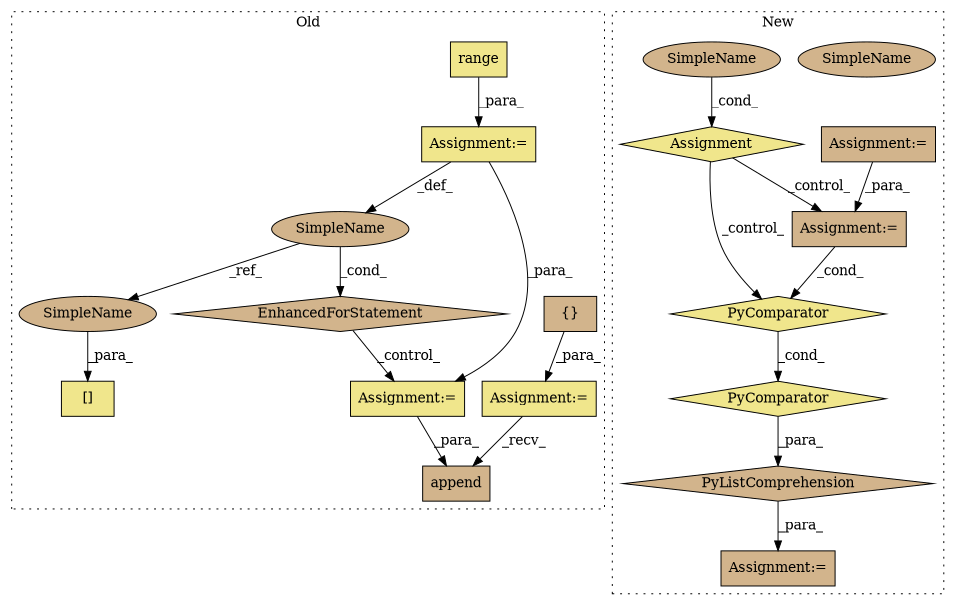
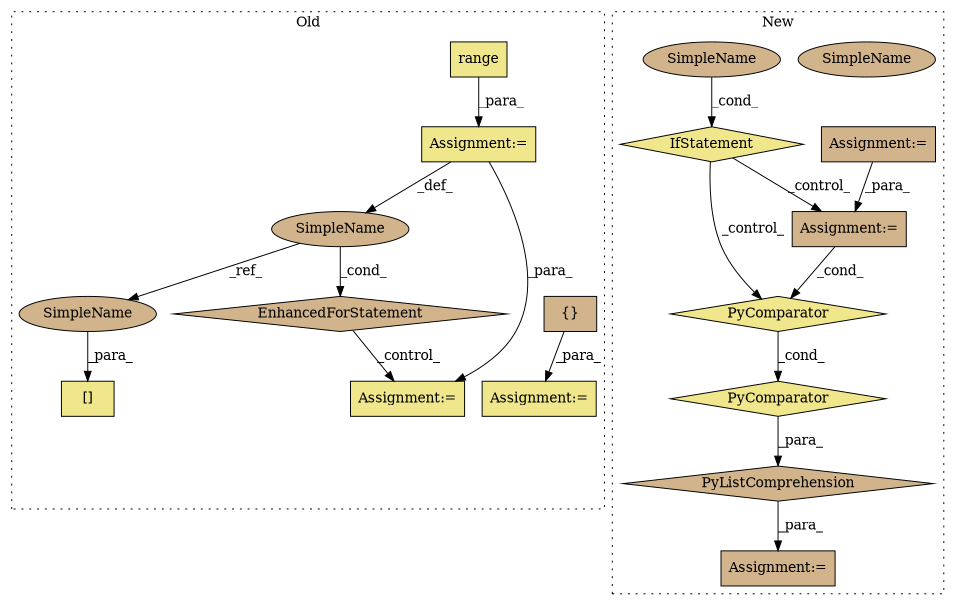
  digraph {
    node [a=7 fillcolor=tan l=1 s=512 shape=box style=filled]
-   n1 [a=32 l="7,1" label=append s="614,624"]
    n2 [fillcolor=khaki label="Assignment:=" s=439]
    n3 [a=4 l=2 label="{}" s=449]
    n4 [a=70 l="61,2" label=EnhancedForStatement s="461,544" shape=diamond]
    n5 [fillcolor=khaki l="61,2" label="Assignment:=" s="461,544"]
    n6 [a=42 label=SimpleName s=526 shape=ellipse]
    n7 [fillcolor=khaki label="Assignment:=" s=561]
    n8 [a=32 fillcolor=khaki l="6,1" label=range s="530,543"]
    n9 [a=2 fillcolor=khaki l="12,1" label="[]" s="563,576"]
    n10 [a=42 label=SimpleName s=575 shape=ellipse]
-   n11 [a=25 fillcolor=khaki l=38 label=Assignment shape=diamond]
+   n11 [a=25 fillcolor=khaki l=38 label=IfStatement shape=diamond]
    n12 [l=24 label="Assignment:=" s=406]
    n13 [l=27 label="Assignment:=" s=288]
    n14 [a=42 l=5 label=SimpleName s=545 shape=ellipse]
    n15 [a=109 l=256 label=PyListComprehension s=315 shape=diamond]
    n16 [a=113 fillcolor=khaki l=38 label=PyComparator shape=diamond]
    n17 [l=38 label="Assignment:="]
    n18 [a=113 fillcolor=khaki l=24 label=PyComparator s=406 shape=diamond]
    n19 [a=42 l=5 label=SimpleName s=545 shape=ellipse]
    subgraph cluster_1 {
      label=Old
      style=dotted
-     n1
      n2
      n3
      n4
      n5
      n6
      n7
      n8
      n9
      n10
    }
    subgraph cluster_2 {
      label=New
      style=dotted
      n11
      n12
      n13
      n14
      n15
      n16
      n17
      n18
      n19
    }
-   n2 -> n1 [label=_recv_]
    n3 -> n2 [label=_para_]
    n4 -> n7 [label=_control_]
    n5 -> n6 [label=_def_]
    n5 -> n7 [label=_para_]
    n6 -> n4 [label=_cond_]
    n6 -> n10 [label=_ref_]
-   n7 -> n1 [label=_para_]
    n8 -> n5 [label=_para_]
    n10 -> n9 [label=_para_]
    n11 -> n12 [label=_control_]
    n11 -> n18 [label=_control_]
    n12 -> n18 [label=_cond_]
    n15 -> n13 [label=_para_]
    n16 -> n15 [label=_para_]
    n17 -> n12 [label=_para_]
    n18 -> n16 [label=_cond_]
    n19 -> n11 [label=_cond_]
  }
